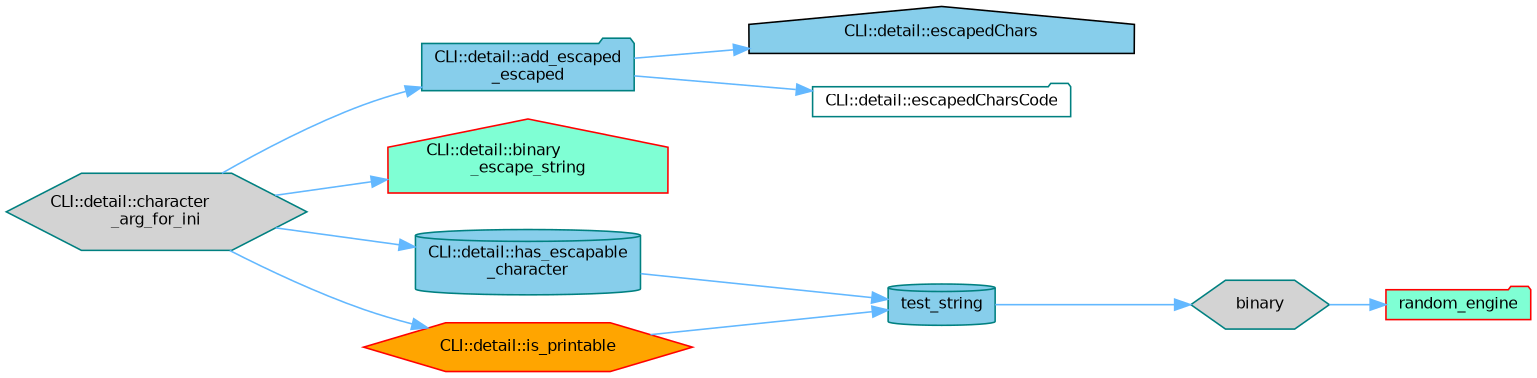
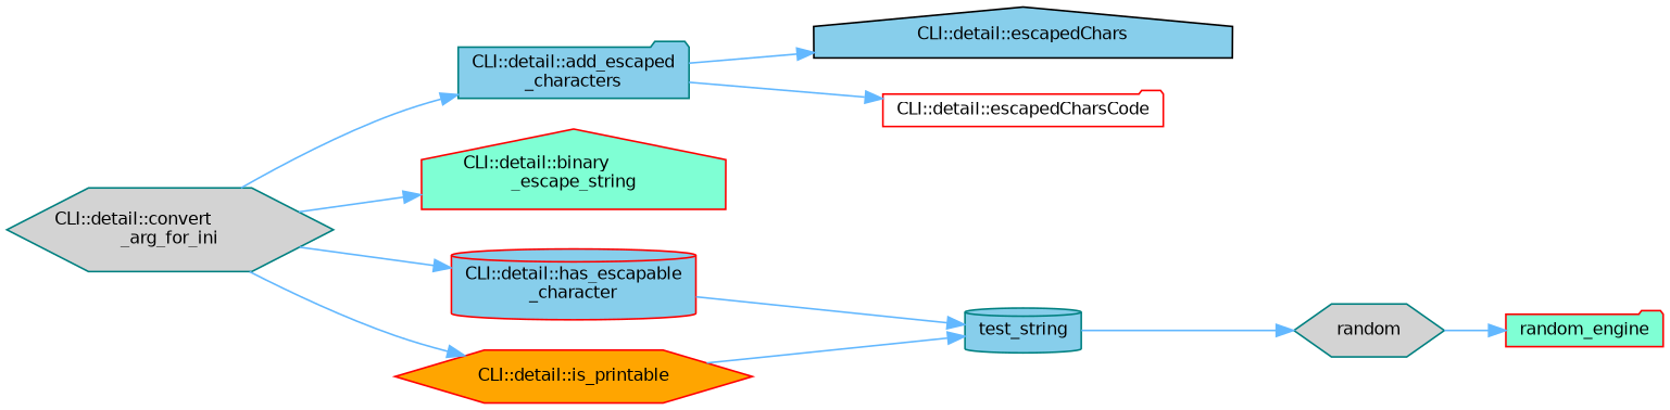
  digraph {
    rankdir=LR
    node [color=red fillcolor=skyblue fontname=Helvetica fontsize=10 shape=hexagon style=filled]
    edge [color=steelblue1 fontname=Helvetica fontsize=10 labelfontname=Helvetica labelfontsize=10 style=solid]
-   n1 [color=teal fillcolor=lightgrey fontcolor=black height=0.2 label="CLI::detail::character\l_arg_for_ini" width=0.4]
-   n2 [color=teal height=0.2 label="CLI::detail::add_escaped\l_escaped" shape=folder width=0.4]
+   n1 [color=teal fillcolor=lightgrey fontcolor=black height=0.2 label="CLI::detail::convert\l_arg_for_ini" width=0.4]
+   n2 [color=teal height=0.2 label="CLI::detail::add_escaped\l_characters" shape=folder width=0.4]
    n3 [fillcolor=aquamarine height=0.2 label="CLI::detail::binary\l_escape_string" shape=house width=0.4]
-   n4 [color=teal height=0.2 label="CLI::detail::has_escapable\l_character" shape=cylinder width=0.4]
+   n4 [height=0.2 label="CLI::detail::has_escapable\l_character" shape=cylinder width=0.4]
    n5 [fillcolor=orange height=0.2 label="CLI::detail::is_printable" width=0.4]
    n6 [color=black height=0.2 label="CLI::detail::escapedChars" shape=house width=0.4]
-   n7 [color=teal fillcolor=white height=0.2 label="CLI::detail::escapedCharsCode" shape=folder width=0.4]
+   n7 [fillcolor=white height=0.2 label="CLI::detail::escapedCharsCode" shape=folder width=0.4]
    n8 [color=teal height=0.2 label=test_string shape=cylinder width=0.4]
-   n9 [color=teal fillcolor=lightgrey height=0.2 label=binary width=0.4]
+   n9 [color=teal fillcolor=lightgrey height=0.2 label=random width=0.4]
    n10 [fillcolor=aquamarine height=0.2 label=random_engine shape=folder width=0.4]
    n1 -> n2
    n1 -> n3
    n1 -> n4
    n1 -> n5
    n2 -> n6
    n2 -> n7
    n4 -> n8
    n5 -> n8
    n8 -> n9
    n9 -> n10
  }
